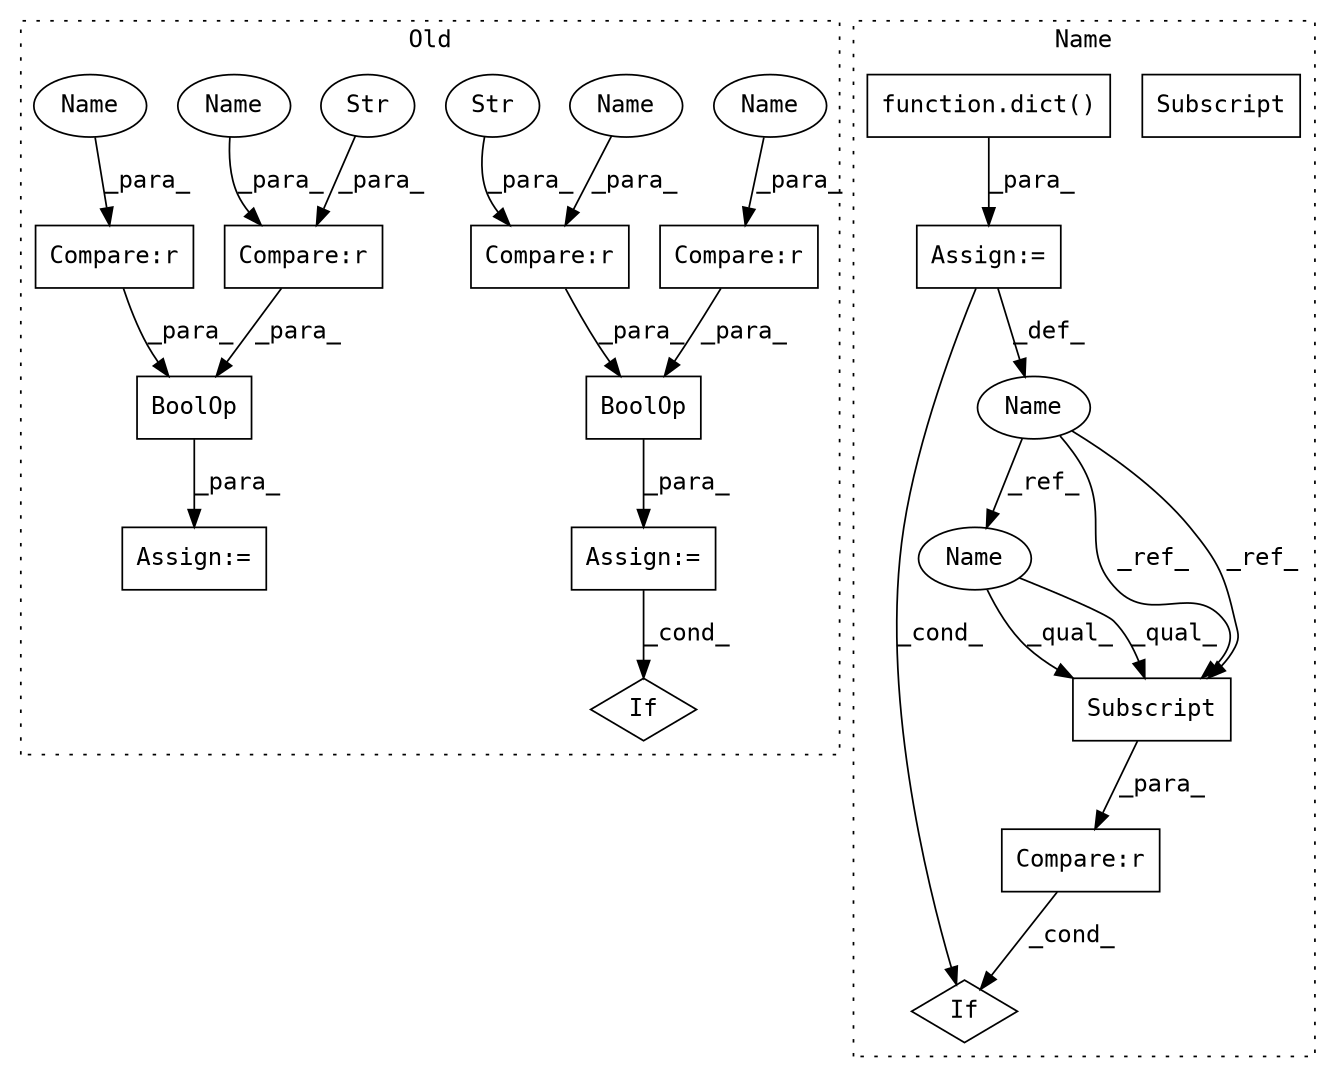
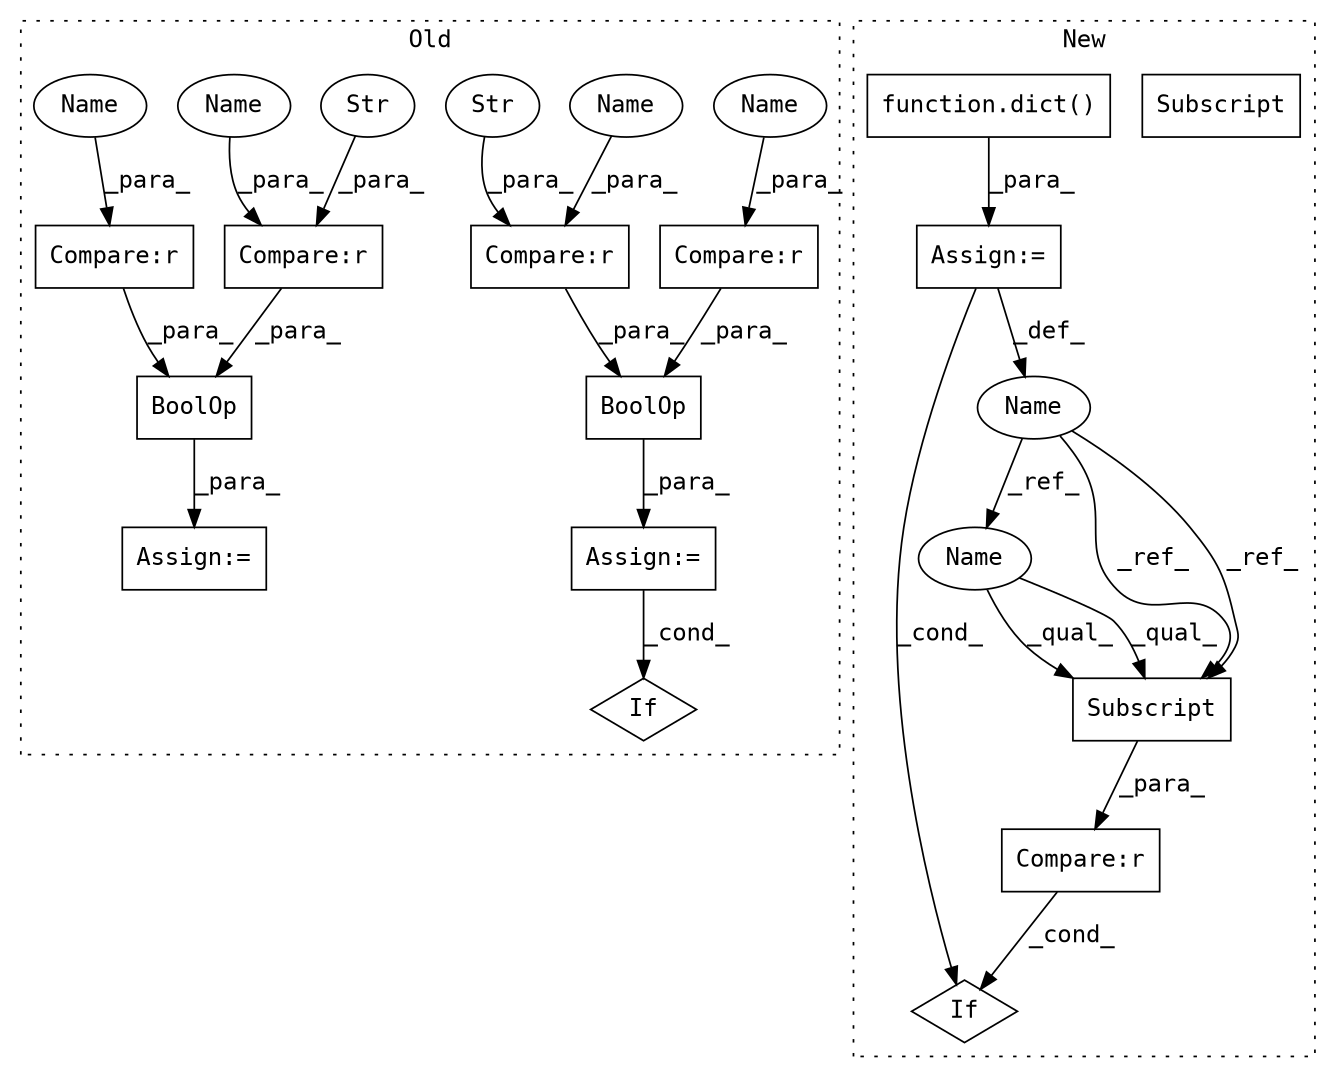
  digraph {
    fontname="DejaVu Sans Mono"
    node [a=87 l=4 s=2993 shape=box fontname="DejaVu Sans Mono"]
    edge [fontname="DejaVu Sans Mono"]
    n1 [a=72 l=38 label=BoolOp]
    n2 [a=96 l="3,14" label=If s="3661,3678" shape=diamond]
    n3 [a=40 l=19 label="Compare:r" s=3012]
    n4 [a=40 l=14 label="Compare:r"]
    n5 [a=66 l=5 label=Str shape=ellipse]
    n6 [a=40 l=15 label="Compare:r" s=2927]
    n7 [a=66 l=6 label=Str s=2927 shape=ellipse]
    n8 [a=72 l=40 label=BoolOp s=2927]
    n9 [a=40 l=20 label="Compare:r" s=2947]
    n10 [a=68 l=3 label="Assign:=" s=2990]
    n11 [a=68 l=3 label="Assign:=" s=2924]
    n12 [label=Name s=3027 shape=ellipse]
    n13 [label=Name s=2963 shape=ellipse]
    n14 [l=5 label=Name s=3002 shape=ellipse]
    n15 [l=5 label=Name s=2937 shape=ellipse]
    n16 [a=63 l="7,0" label=Subscript s="2941,0"]
    n17 [a=40 l=19 label="Compare:r" s=2941]
    n18 [a=96 l=19 label=If s=2941 shape=diamond]
    n19 [label=Name s=2842 shape=ellipse]
    n20 [a=75 l=43 label="function.dict()" s=2849]
    n21 [a=68 l=3 label="Assign:=" s=2846]
    n22 [label=Name s=2941 shape=ellipse]
    n23 [a=63 l="7,0" label=Subscript s="2941,0"]
    subgraph cluster_1 {
      label=Old
      style=dotted
      n1
      n2
      n3
      n4
      n5
      n6
      n7
      n8
      n9
      n10
      n11
      n12
      n13
      n14
      n15
    }
    subgraph cluster_2 {
-     label=Name
+     label=New
      style=dotted
      n16
      n17
      n18
      n19
      n20
      n21
      n22
      n23
    }
    n1 -> n10 [label=_para_]
    n3 -> n1 [label=_para_]
    n4 -> n1 [label=_para_]
    n5 -> n4 [label=_para_]
    n6 -> n8 [label=_para_]
    n7 -> n6 [label=_para_]
    n8 -> n11 [label=_para_]
    n9 -> n8 [label=_para_]
    n10 -> n2 [label=_cond_]
    n12 -> n3 [label=_para_]
    n13 -> n9 [label=_para_]
    n14 -> n4 [label=_para_]
    n15 -> n6 [label=_para_]
    n17 -> n18 [label=_cond_]
    n19 -> n22 [label=_ref_]
    n19 -> n23 [label=_ref_]
    n19 -> n23 [label=_ref_]
    n20 -> n21 [label=_para_]
    n21 -> n18 [label=_cond_]
    n21 -> n19 [label=_def_]
    n22 -> n23 [label=_qual_]
    n22 -> n23 [label=_qual_]
    n23 -> n17 [label=_para_]
  }
